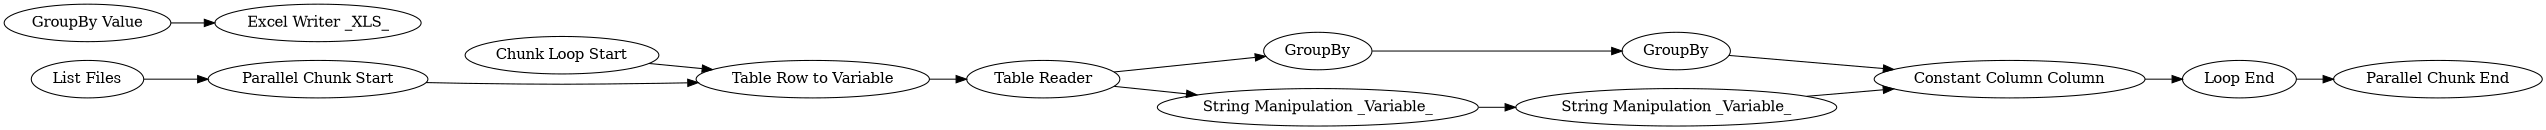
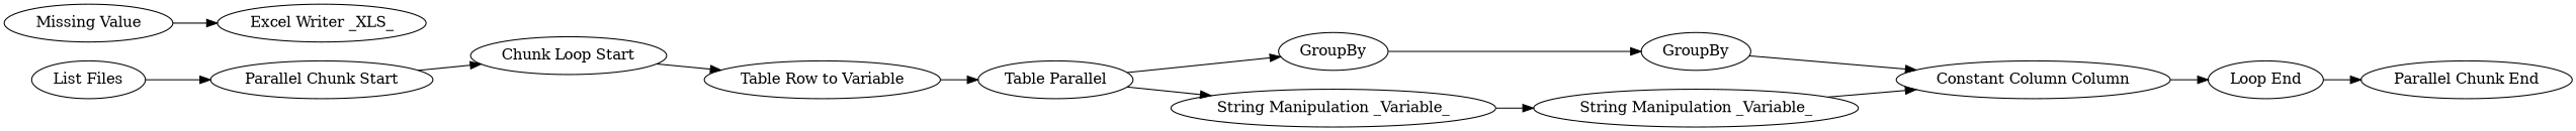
  digraph {
    rankdir=LR
    n1 [label="String Manipulation _Variable_"]
    n2 [label="Constant Column Column"]
    n3 [label="Loop End"]
    n4 [label="Parallel Chunk End"]
    n5 [label=GroupBy]
    n6 [label=GroupBy]
    n7 [label="List Files"]
    n8 [label="Parallel Chunk Start"]
    n9 [label="Chunk Loop Start"]
    n10 [label="Table Row to Variable"]
    n11 [label="String Manipulation _Variable_"]
-   n12 [label="Table Reader"]
-   n13 [label="GroupBy Value"]
+   n12 [label="Table Parallel"]
+   n13 [label="Missing Value"]
    n14 [label="Excel Writer _XLS_"]
    n1 -> n2
    n2 -> n3
    n3 -> n4
    n5 -> n6
    n6 -> n2
    n7 -> n8
-   n8 -> n10
+   n8 -> n9
    n9 -> n10
    n10 -> n12
    n11 -> n1
    n12 -> n5
    n12 -> n11
    n13 -> n14
  }
